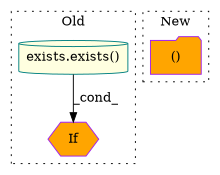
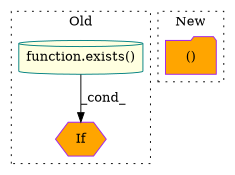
  digraph {
    node [style=filled fillcolor=orange color=purple]
-   n1 [a=75 l="7,1" label="exists.exists()" s="4456,4467" shape=cylinder fillcolor=lightyellow color=teal]
+   n1 [a=75 l="7,1" label="function.exists()" s="4456,4467" shape=cylinder fillcolor=lightyellow color=teal]
    n2 [a=96 l="3,14" label=If s="4453,4468" shape=hexagon]
    n3 [a=54 l=3 label="()" s=5352 shape=folder]
    subgraph cluster_1 {
      label=Old
      style=dotted
      n1
      n2
    }
    subgraph cluster_2 {
      label=New
      style=dotted
      n3
    }
    n1 -> n2 [label=_cond_ style=solid]
  }
